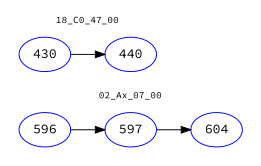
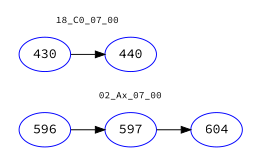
  digraph {
    fontname="Source Code Pro"
    rankdir=LR
    node [color=blue fontname="Source Code Pro"]
    edge [color=black fontname="Source Code Pro"]
    n1 [label=596]
    n2 [label=597]
    n3 [label=604]
    n4 [label=430]
    n5 [label=440]
    subgraph cluster_1 {
      color=white
      fontsize=10
      label="02_Ax_07_00"
      n1
      n2
      n3
    }
    subgraph cluster_2 {
      color=white
      fontsize=10
-     label="18_C0_47_00"
+     label="18_C0_07_00"
      n4
      n5
    }
    n1 -> n2
    n2 -> n3
    n4 -> n5
  }
